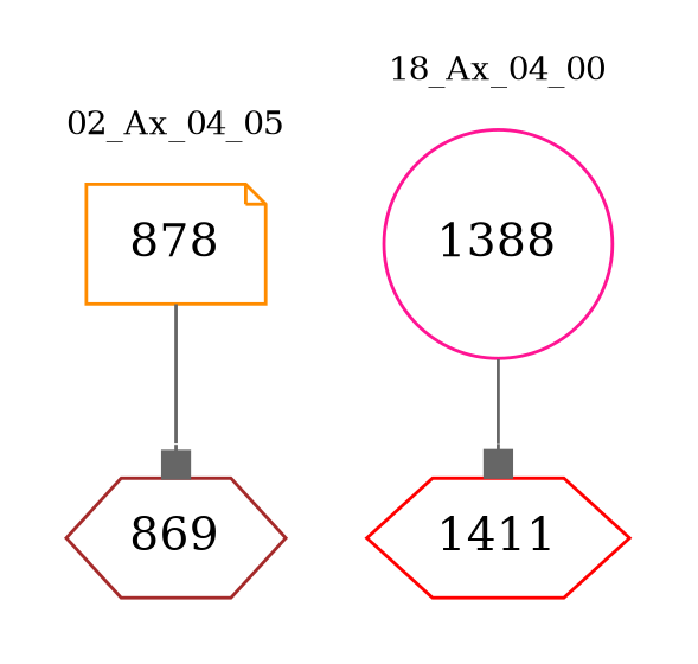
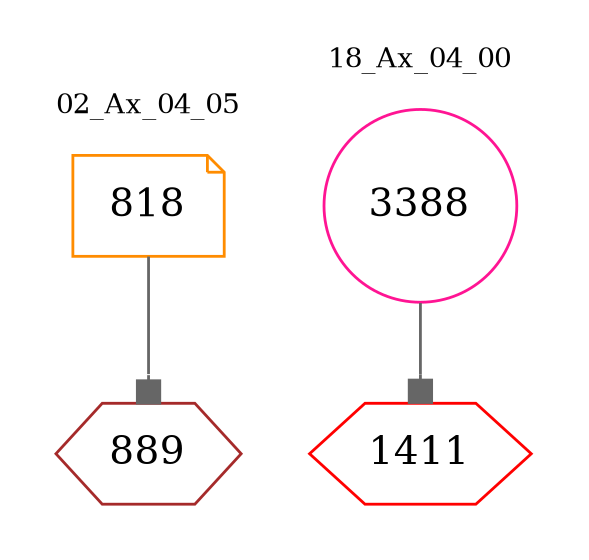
  digraph {
    node [shape=hexagon]
    edge [arrowhead=box color=gray40]
-   n1 [color=darkorange label=878 shape=note]
-   n2 [color=brown label=869]
-   n3 [color=deeppink label=1388 shape=circle]
+   n1 [color=darkorange label=818 shape=note]
+   n2 [color=brown label=889]
+   n3 [color=deeppink label=3388 shape=circle]
    n4 [color=red label=1411]
    subgraph cluster_1 {
      color=white
      fontsize=10
      label="02_Ax_04_05"
      n1
      n2
    }
    subgraph cluster_2 {
      color=white
      fontsize=10
      label="18_Ax_04_00"
      n3
      n4
    }
    n1 -> n2
    n3 -> n4
  }
